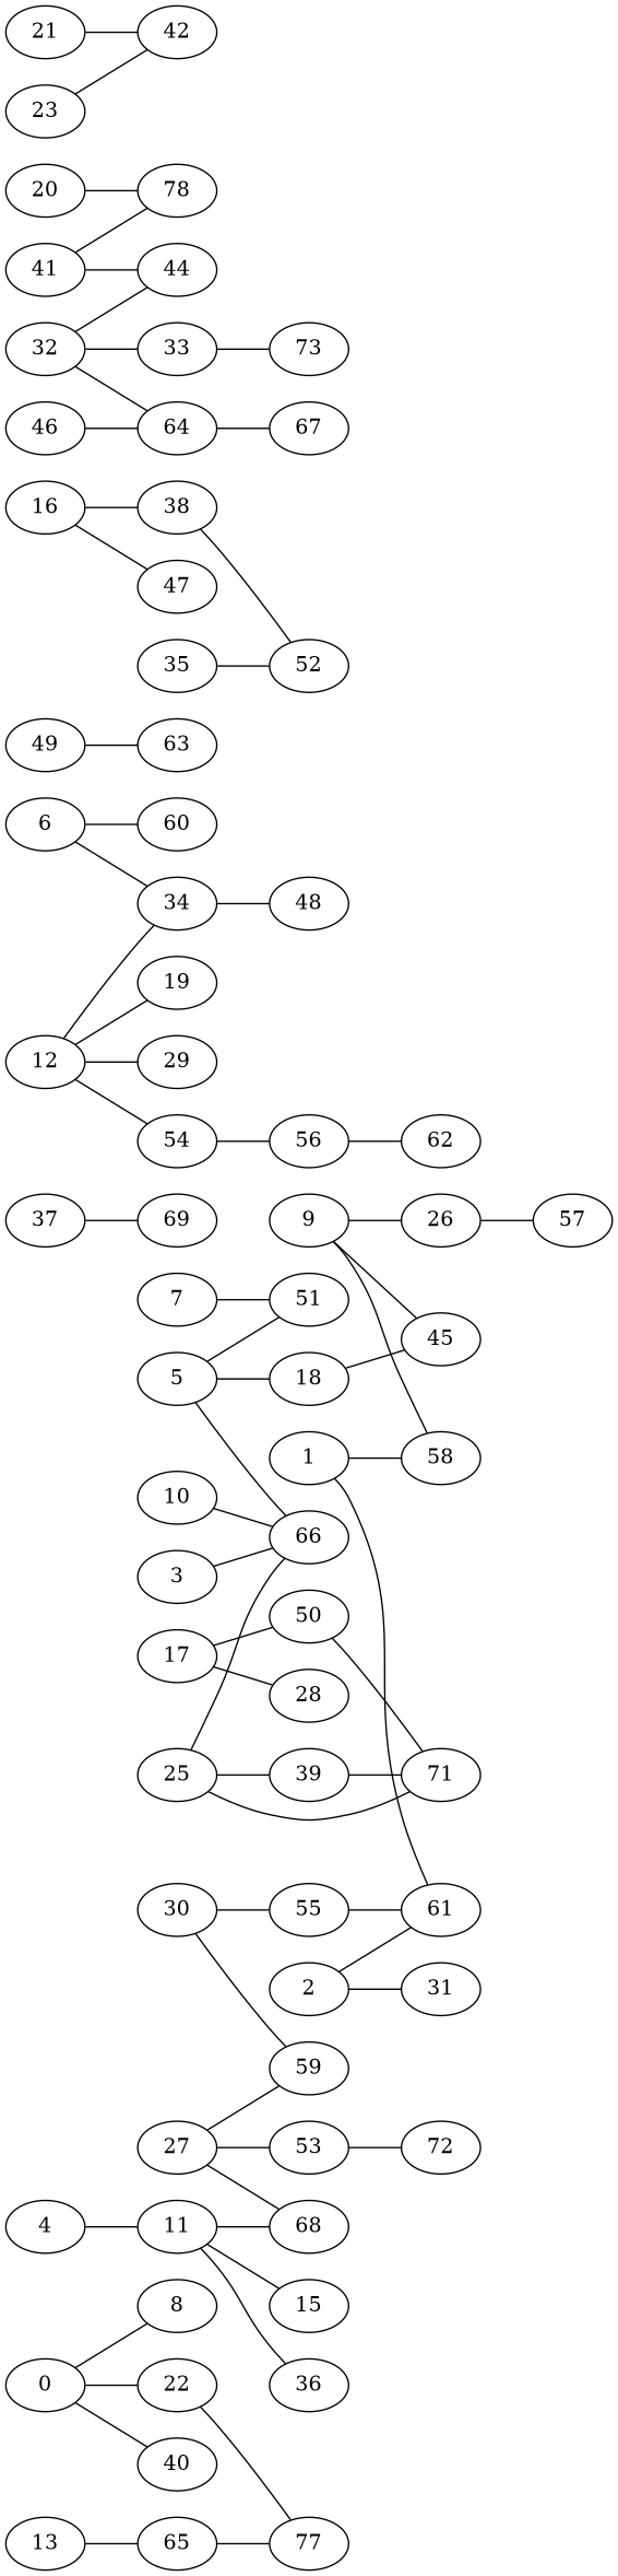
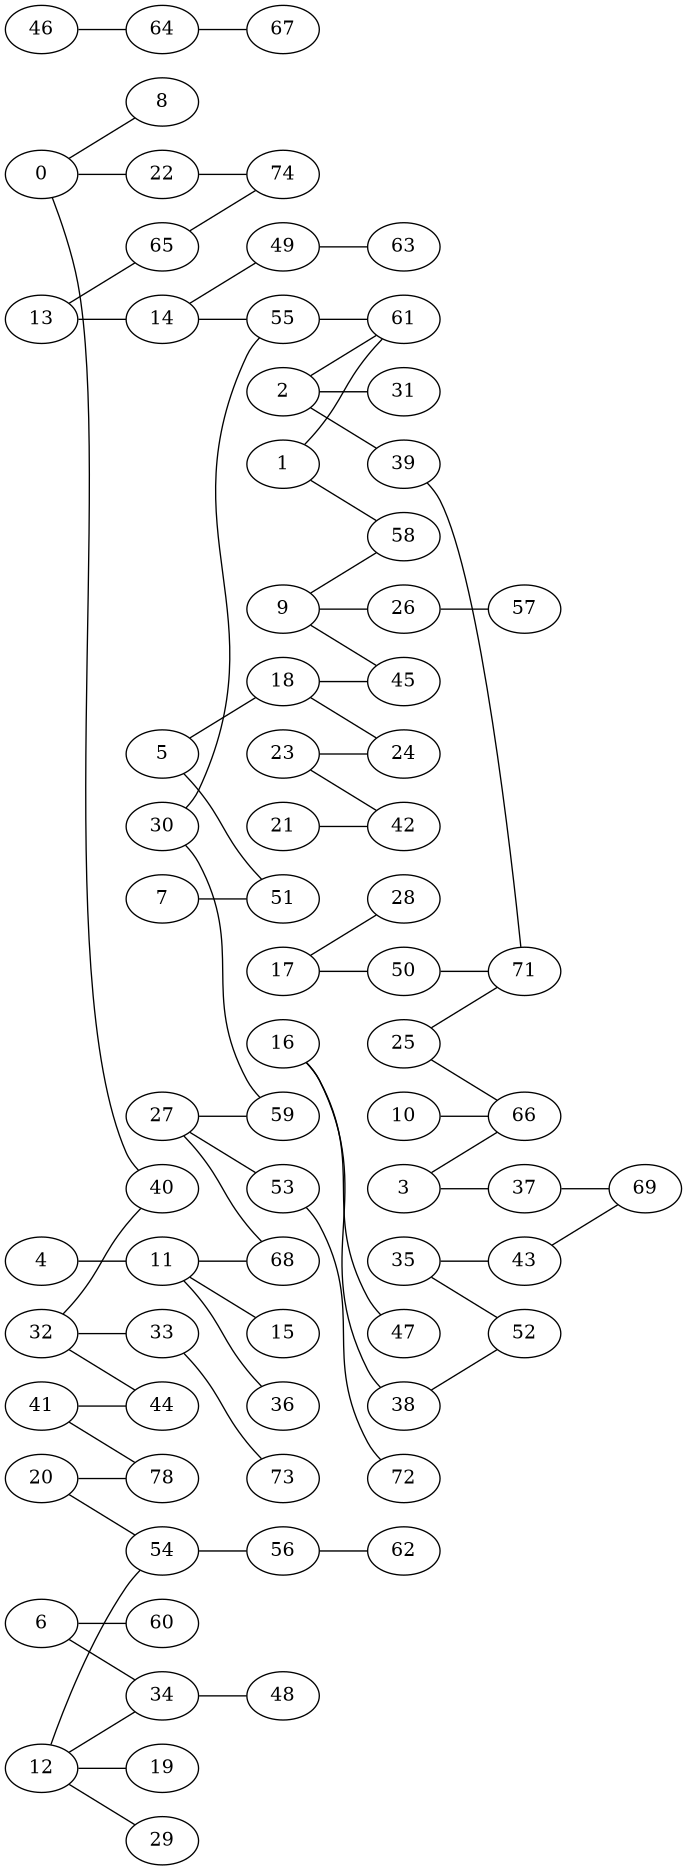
  strict graph {
    rankdir=LR
    edge [weight=4]
    0
    8
    22
    40
-   74 [label=77]
+   74
    1
    58
    61
    2
    31
    3
    37
    66
    69
    4
    11
    15
    36
    68
    5
    18
    51
    45
+   24
    6
    34
    60
    48
    7
    9
    26
    57
    10
    12
    19
    29
    54
    56
    13
+   14
    65
    49
    55
    63
    16
    38
    47
    52
    17
    28
    50
    71
    20
    n54 [label=78]
    21
    42
    23
    25
    39
    27
    53
    59
    72
    30
    32
    33
    44
    64
    73
    67
    35
+   43
    41
    46
    62
    0 -- 8
    0 -- 22 [weight=10]
    0 -- 40 [weight=9]
    22 -- 74
    1 -- 58 [weight=2]
    1 -- 61 [weight=10]
    2 -- 61 [weight=9]
    2 -- 31 [weight=2]
+   3 -- 37 [weight=8]
    3 -- 66 [weight=6]
    37 -- 69 [weight=9]
    4 -- 11 [weight=5]
    11 -- 15 [weight=5]
    11 -- 36 [weight=3]
    11 -- 68 [weight=10]
-   5 -- 66 [weight=9]
    5 -- 18 [weight=5]
    5 -- 51 [weight=10]
    18 -- 45
+   18 -- 24 [weight=3]
    6 -- 34
    6 -- 60 [weight=8]
    34 -- 48 [weight=1]
    7 -- 51
    9 -- 58 [weight=1]
    9 -- 45
    9 -- 26 [weight=10]
    26 -- 57 [weight=7]
    10 -- 66 [weight=8]
    12 -- 34 [weight=3]
    12 -- 19 [weight=10]
    12 -- 29 [weight=9]
    12 -- 54 [weight=7]
    54 -- 56 [weight=9]
    56 -- 62 [weight=6]
+   13 -- 14 [weight=10]
    13 -- 65 [weight=1]
+   14 -- 49 [weight=5]
+   14 -- 55
    65 -- 74 [weight=7]
    49 -- 63 [weight=7]
    55 -- 61 [weight=10]
    16 -- 38 [weight=2]
    16 -- 47 [weight=1]
    38 -- 52 [weight=1]
    17 -- 28 [weight=5]
    17 -- 50 [weight=7]
    50 -- 71 [weight=9]
+   20 -- 54 [weight=2]
    20 -- n54 [weight=8]
    21 -- 42 [weight=8]
+   23 -- 24 [weight=10]
    23 -- 42 [weight=6]
    25 -- 66 [weight=2]
    25 -- 71 [weight=6]
-   25 -- 39 [weight=5]
+   2 -- 39 [weight=5]
    39 -- 71 [weight=5]
    27 -- 68 [weight=3]
    27 -- 53 [weight=8]
    27 -- 59
    53 -- 72 [weight=8]
    30 -- 55 [weight=5]
    30 -- 59 [weight=3]
    32 -- 33 [weight=7]
    32 -- 44 [weight=6]
-   32 -- 64
+   32 -- 40
    33 -- 73 [weight=1]
    64 -- 67 [weight=8]
    35 -- 52 [weight=8]
+   35 -- 43 [weight=7]
+   43 -- 69 [weight=1]
    41 -- n54
    41 -- 44 [weight=7]
    46 -- 64 [weight=3]
  }
